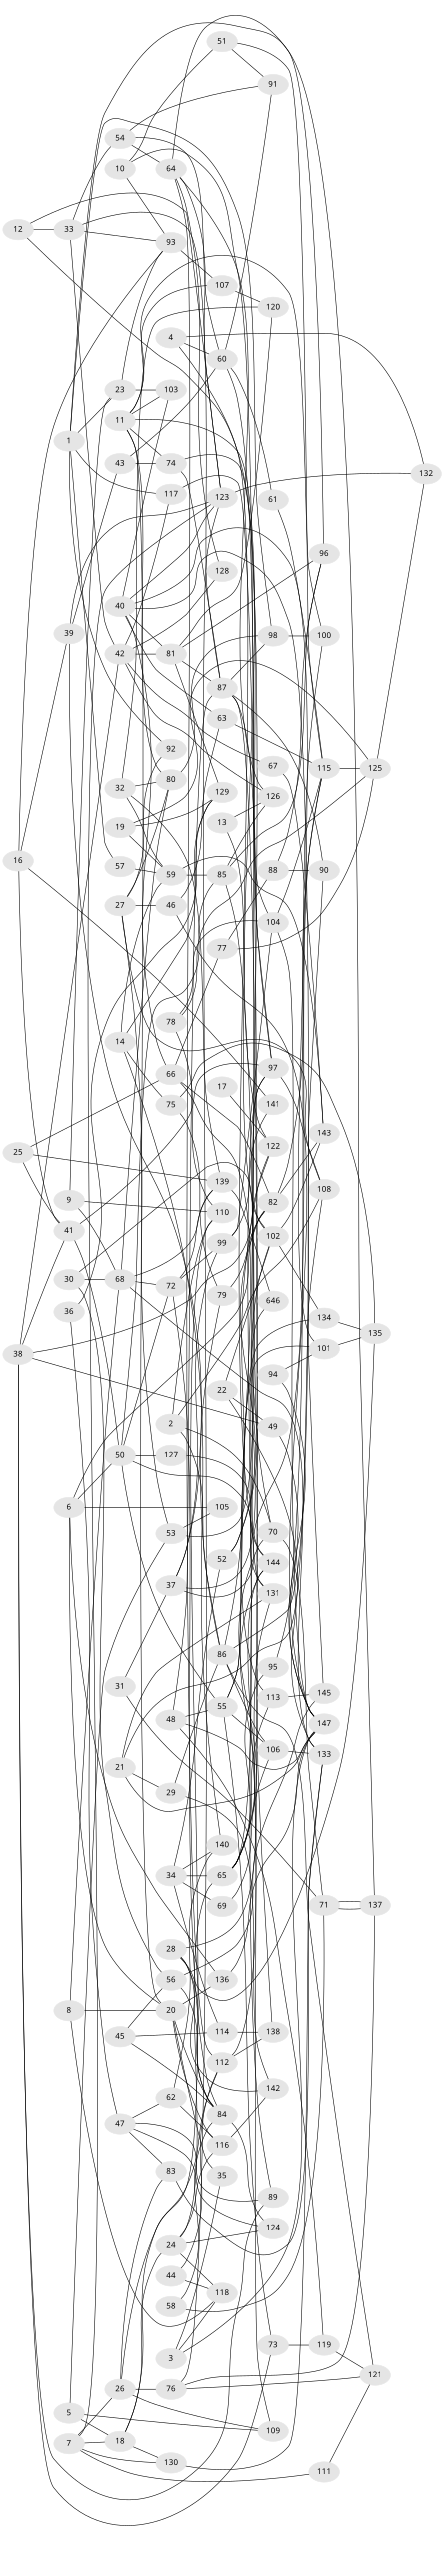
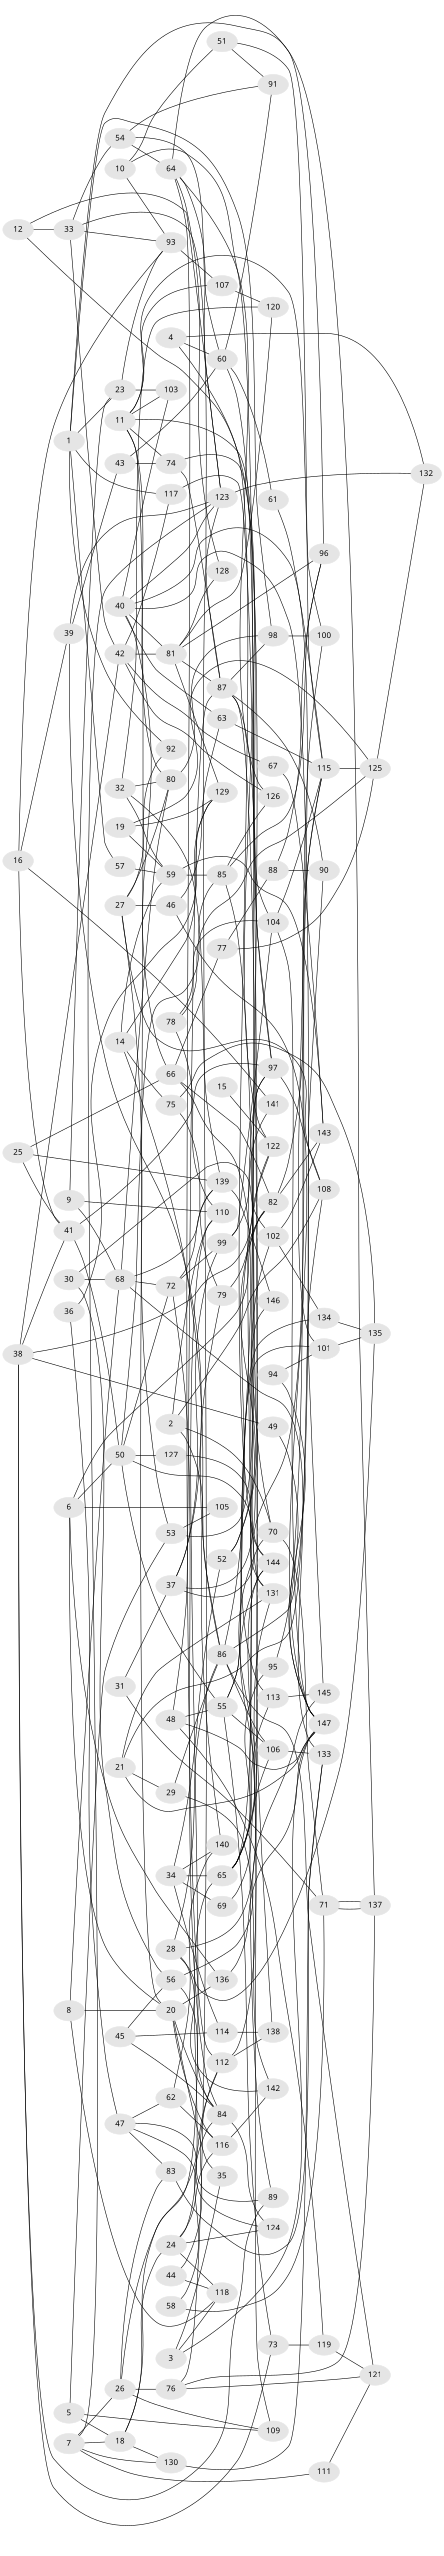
  graph {
    fontname="Noto Sans"
    rankdir=LR
    node [color=gray90 fontname="Noto Sans" style=filled]
    edge [fontname="Noto Sans"]
    1
    23
    57
    92
    96
    98
    117
    93
    103
    59
    100
    138
    2
    70
    86
    108
    110
    71
    122
    106
    121
    90
    3
    35
    118
    147
    4
    60
    132
    144
    97
    91
    61
    5
    18
    53
    109
    130
    24
    105
    6
    20
    50
    82
    136
    84
    116
    131
    55
    72
    85
    127
    115
    143
    7
    26
    111
    123
    83
    76
    112
    133
    8
    68
    80
    139
    9
    10
    51
    107
    11
    74
    104
    87
    120
    12
    33
    42
    54
-   13
    102
    126
    134
    14
    75
    129
    140
    135
    79
-   17
+   17 [label=15]
    88
    16
    39
    41
    141
    43
    65
    124
    19
    125
    142
    21
    29
-   22
    49
    95
    113
    25
    66
    77
-   146 [label=646]
+   146
    137
    27
    46
    63
    28
    30
    56
    145
    31
    37
    99
    32
    81
    67
    128
    64
    34
    52
    69
    114
    36
    47
    89
    62
    38
    73
    119
    40
    101
    44
    45
    48
    58
    78
    94
    1 -- 23
    1 -- 57
    1 -- 92
    1 -- 96
    1 -- 98
    1 -- 117
    23 -- 93
    23 -- 103
    57 -- 59
    98 -- 100
    117 -- 138
    93 -- 107
    59 -- 85
    59 -- 143
    2 -- 70
    2 -- 86
    2 -- 108
    2 -- 110
    70 -- 71
    86 -- 122
    86 -- 106
    86 -- 121
    86 -- 90
    71 -- 137
    71 -- 137
    106 -- 133
    3 -- 35
    3 -- 118
    3 -- 147
    4 -- 60
    4 -- 132
    4 -- 144
    60 -- 97
    60 -- 91
    60 -- 61
    97 -- 108
    61 -- 115
    5 -- 18
    5 -- 53
    5 -- 109
    18 -- 110
    18 -- 130
    18 -- 24
    53 -- 97
    53 -- 105
    130 -- 133
    24 -- 118
    24 -- 116
    24 -- 65
    24 -- 124
    6 -- 105
    6 -- 20
    6 -- 50
    6 -- 82
    6 -- 136
    20 -- 35
    20 -- 136
    20 -- 84
    20 -- 116
    50 -- 131
    50 -- 55
    50 -- 72
    50 -- 85
    50 -- 127
    82 -- 115
    82 -- 143
    136 -- 147
    84 -- 124
    116 -- 142
    55 -- 106
    55 -- 134
    55 -- 73
    55 -- 101
    72 -- 84
    72 -- 139
    72 -- 99
    85 -- 96
    85 -- 126
    85 -- 89
    127 -- 144
    115 -- 125
    7 -- 18
    7 -- 130
    7 -- 26
    7 -- 111
    7 -- 123
    26 -- 109
    26 -- 83
    26 -- 76
    26 -- 112
    111 -- 121
    123 -- 132
    83 -- 133
    76 -- 121
    76 -- 123
    76 -- 137
    112 -- 138
    112 -- 131
    8 -- 118
    8 -- 20
    8 -- 68
    68 -- 72
    68 -- 133
    68 -- 80
    68 -- 139
    80 -- 98
    139 -- 146
    9 -- 23
    9 -- 110
    9 -- 68
    10 -- 93
    10 -- 70
    10 -- 51
    51 -- 91
    51 -- 115
    107 -- 120
    11 -- 103
    11 -- 100
    11 -- 20
    11 -- 80
    11 -- 107
    11 -- 74
    11 -- 104
    74 -- 131
    74 -- 87
    104 -- 147
    104 -- 115
    87 -- 98
    87 -- 90
    87 -- 97
    87 -- 109
    12 -- 122
    12 -- 123
    12 -- 33
    33 -- 93
    33 -- 87
    33 -- 42
    33 -- 54
    42 -- 117
    42 -- 126
    42 -- 81
    42 -- 67
-   42 -- 128
+   81 -- 128
    54 -- 60
    54 -- 91
    54 -- 64
-   13 -- 102
-   13 -- 126
    102 -- 143
    102 -- 134
    134 -- 135
    14 -- 59
    14 -- 75
    14 -- 129
    14 -- 140
    75 -- 135
    75 -- 79
    79 -- 82
    17 -- 122
    88 -- 96
    88 -- 90
    16 -- 93
    16 -- 39
    16 -- 41
    16 -- 141
    39 -- 86
    39 -- 123
    39 -- 43
    41 -- 97
    41 -- 50
    43 -- 60
    43 -- 74
    65 -- 70
    65 -- 144
    65 -- 97
    65 -- 95
    65 -- 113
    19 -- 59
    19 -- 129
    19 -- 125
    125 -- 132
    21 -- 108
    21 -- 147
    21 -- 131
    21 -- 29
    29 -- 86
    29 -- 142
-   22 -- 133
-   22 -- 102
-   22 -- 49
    49 -- 147
    95 -- 100
    113 -- 145
    25 -- 139
    25 -- 41
    25 -- 66
    66 -- 82
    66 -- 113
    66 -- 77
    77 -- 88
    77 -- 125
    27 -- 92
    27 -- 108
    27 -- 53
    27 -- 80
    27 -- 46
    46 -- 147
    46 -- 63
    63 -- 115
-   28 -- 84
+   28 -- 86
    28 -- 144
    28 -- 135
    28 -- 142
    30 -- 68
    30 -- 102
    30 -- 56
    56 -- 84
    56 -- 145
    31 -- 71
    31 -- 37
    37 -- 115
    37 -- 79
    37 -- 146
    37 -- 99
    99 -- 104
    99 -- 141
    32 -- 59
    32 -- 80
    32 -- 139
    32 -- 120
    81 -- 96
    81 -- 87
    81 -- 120
    81 -- 129
    67 -- 143
    64 -- 123
    64 -- 112
    64 -- 126
    64 -- 137
    64 -- 128
    34 -- 140
    34 -- 65
    34 -- 52
    34 -- 69
    34 -- 114
    52 -- 82
    52 -- 102
    69 -- 106
    114 -- 138
    36 -- 129
    36 -- 47
    47 -- 83
    47 -- 124
    47 -- 89
    47 -- 62
    62 -- 116
    62 -- 140
    38 -- 122
    38 -- 42
    38 -- 41
    38 -- 49
    38 -- 89
    38 -- 73
    73 -- 119
    119 -- 121
    40 -- 103
    40 -- 123
    40 -- 66
    40 -- 63
    40 -- 145
    40 -- 81
    40 -- 101
    101 -- 135
    44 -- 118
    44 -- 112
    45 -- 84
    45 -- 56
    45 -- 114
    48 -- 147
    48 -- 55
    48 -- 87
    48 -- 119
    58 -- 71
    58 -- 84
    78 -- 110
    78 -- 104
    78 -- 125
    94 -- 147
    94 -- 101
  }
